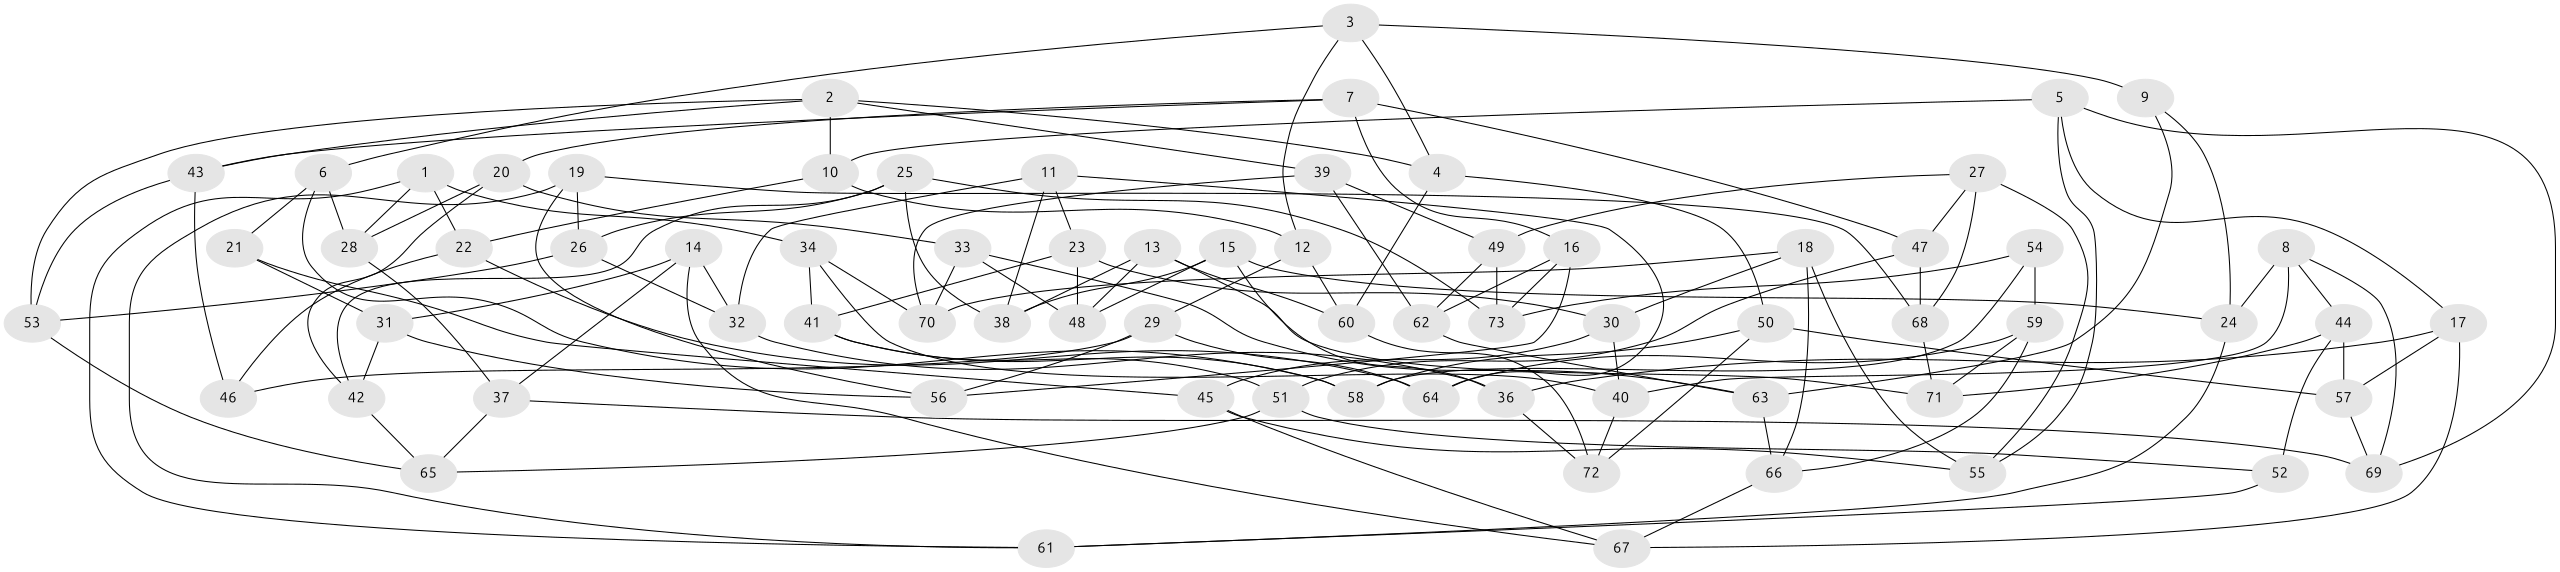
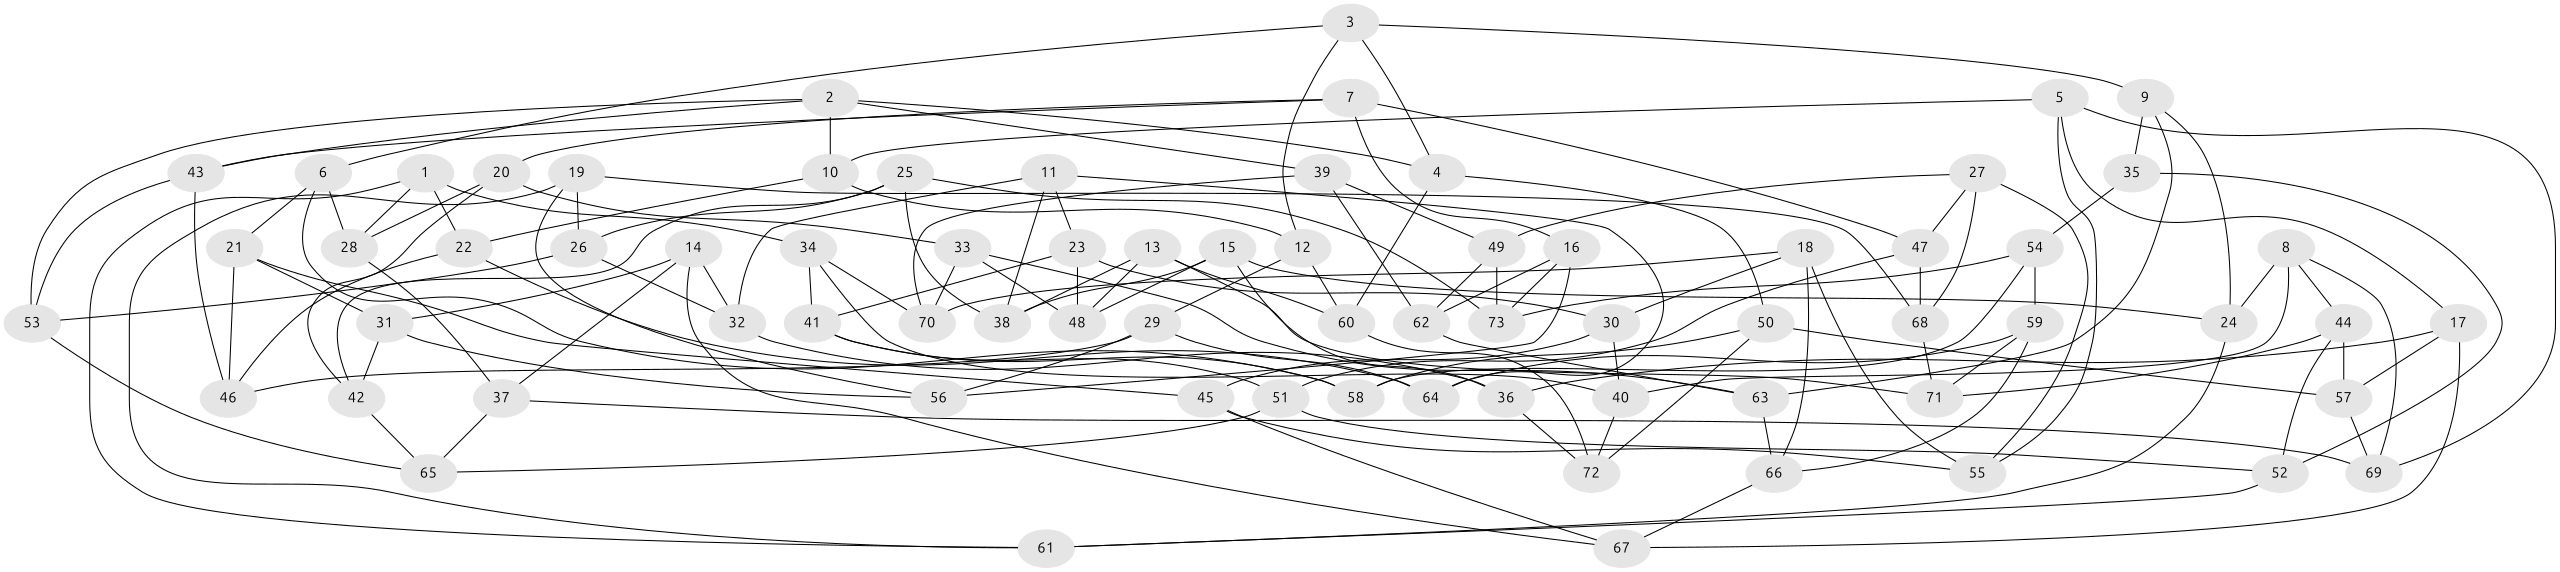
  graph {
    fontname=Ubuntu
    node [color=gray90 fontname=Ubuntu style=filled]
    edge [fontname=Ubuntu]
    1
    22
    28
    34
    61
    64
    46
    37
    40
    70
    41
    2
    4
    10
    43
    53
    39
    50
    60
    12
    65
    3
    6
    9
    21
    58
    24
+   35
    63
    29
    57
    72
    5
    17
    55
    69
    67
    36
    31
    45
    7
    16
    20
    47
    56
    62
    73
    33
    42
    68
    51
    8
    44
    71
    52
    54
    66
    11
    23
    32
    38
    48
    30
    13
    14
    15
    18
    19
    26
    25
    27
    49
    59
    1 -- 22
    1 -- 28
    1 -- 34
    1 -- 61
    22 -- 64
    22 -- 46
    28 -- 37
    34 -- 40
    34 -- 70
    34 -- 41
    37 -- 65
    37 -- 69
    40 -- 72
    41 -- 58
    41 -- 51
    2 -- 4
    2 -- 10
    2 -- 43
    2 -- 53
    2 -- 39
    4 -- 50
    4 -- 60
    10 -- 22
    10 -- 12
    43 -- 46
    43 -- 53
    53 -- 65
    39 -- 70
    39 -- 62
    39 -- 49
    50 -- 58
    50 -- 57
    50 -- 72
    60 -- 72
    12 -- 60
    12 -- 29
    3 -- 4
    3 -- 12
    3 -- 6
    3 -- 9
    6 -- 28
    6 -- 21
    6 -- 58
    9 -- 24
+   9 -- 35
    9 -- 63
+   21 -- 46
    21 -- 31
    21 -- 45
    24 -- 61
+   35 -- 52
+   35 -- 54
    63 -- 66
    29 -- 64
    29 -- 46
    29 -- 56
    57 -- 69
    5 -- 10
    5 -- 17
    5 -- 55
    5 -- 69
    17 -- 57
    17 -- 67
    17 -- 36
    36 -- 72
    31 -- 56
    31 -- 42
    45 -- 55
    45 -- 67
    7 -- 43
    7 -- 16
    7 -- 20
    7 -- 47
    16 -- 56
    16 -- 62
    16 -- 73
    20 -- 28
    20 -- 33
    20 -- 42
    47 -- 68
    47 -- 51
    62 -- 63
    33 -- 70
    33 -- 63
    33 -- 48
    42 -- 65
    68 -- 71
    51 -- 65
    51 -- 52
    8 -- 40
    8 -- 24
    8 -- 69
    8 -- 44
    44 -- 57
    44 -- 71
    44 -- 52
    52 -- 61
    54 -- 58
    54 -- 73
    54 -- 59
    66 -- 67
    11 -- 64
    11 -- 23
    11 -- 32
    11 -- 38
    23 -- 41
    23 -- 48
    23 -- 30
    32 -- 36
    30 -- 40
    30 -- 45
    13 -- 60
    13 -- 71
    13 -- 38
    13 -- 48
    14 -- 37
    14 -- 67
    14 -- 31
    14 -- 32
    15 -- 24
    15 -- 36
    15 -- 38
    15 -- 48
    18 -- 70
    18 -- 55
    18 -- 66
    18 -- 30
    19 -- 61
    19 -- 56
    19 -- 68
    19 -- 26
    26 -- 53
    26 -- 32
    25 -- 73
    25 -- 42
    25 -- 38
    25 -- 26
    27 -- 55
    27 -- 47
    27 -- 68
    27 -- 49
    49 -- 62
    49 -- 73
    59 -- 64
    59 -- 71
    59 -- 66
  }
